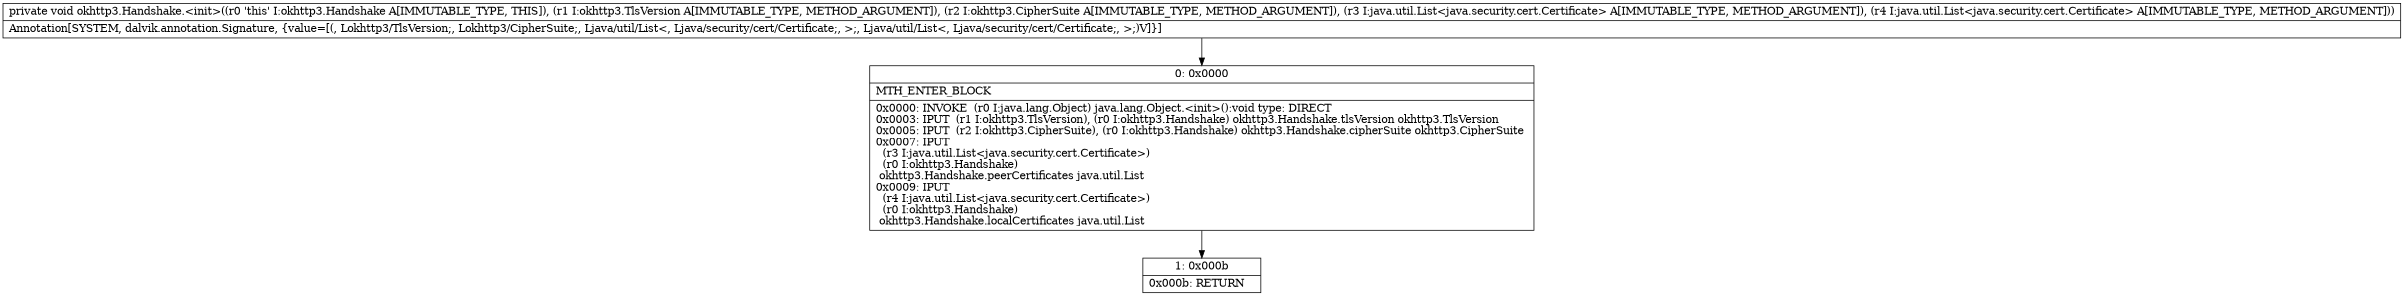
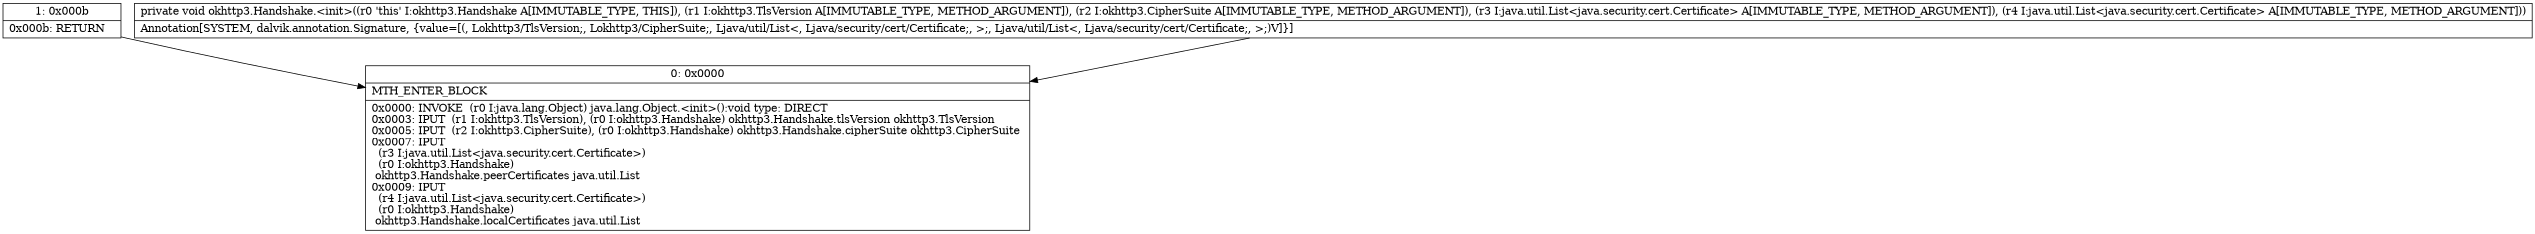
  digraph {
    node [shape=record]
    n1 [label="{0\:\ 0x0000|MTH_ENTER_BLOCK\l|0x0000: INVOKE  (r0 I:java.lang.Object) java.lang.Object.\<init\>():void type: DIRECT \l0x0003: IPUT  (r1 I:okhttp3.TlsVersion), (r0 I:okhttp3.Handshake) okhttp3.Handshake.tlsVersion okhttp3.TlsVersion \l0x0005: IPUT  (r2 I:okhttp3.CipherSuite), (r0 I:okhttp3.Handshake) okhttp3.Handshake.cipherSuite okhttp3.CipherSuite \l0x0007: IPUT  \l  (r3 I:java.util.List\<java.security.cert.Certificate\>)\l  (r0 I:okhttp3.Handshake)\l okhttp3.Handshake.peerCertificates java.util.List \l0x0009: IPUT  \l  (r4 I:java.util.List\<java.security.cert.Certificate\>)\l  (r0 I:okhttp3.Handshake)\l okhttp3.Handshake.localCertificates java.util.List \l}"]
    n2 [label="{1\:\ 0x000b|0x000b: RETURN   \l}"]
    n3 [label="{private void okhttp3.Handshake.\<init\>((r0 'this' I:okhttp3.Handshake A[IMMUTABLE_TYPE, THIS]), (r1 I:okhttp3.TlsVersion A[IMMUTABLE_TYPE, METHOD_ARGUMENT]), (r2 I:okhttp3.CipherSuite A[IMMUTABLE_TYPE, METHOD_ARGUMENT]), (r3 I:java.util.List\<java.security.cert.Certificate\> A[IMMUTABLE_TYPE, METHOD_ARGUMENT]), (r4 I:java.util.List\<java.security.cert.Certificate\> A[IMMUTABLE_TYPE, METHOD_ARGUMENT]))  | Annotation[SYSTEM, dalvik.annotation.Signature, \{value=[(, Lokhttp3\/TlsVersion;, Lokhttp3\/CipherSuite;, Ljava\/util\/List\<, Ljava\/security\/cert\/Certificate;, \>;, Ljava\/util\/List\<, Ljava\/security\/cert\/Certificate;, \>;)V]\}]\l}"]
-   n1 -> n2
+   n2 -> n1
    n3 -> n1
  }
